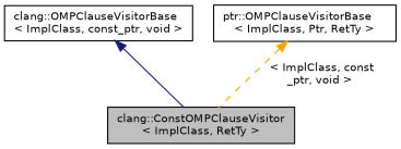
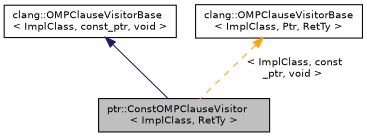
  digraph {
    node [color=black fontname=Helvetica fontsize=10 shape=record]
    edge [dir=back fontname=Helvetica fontsize=10 labelfontname=Helvetica labelfontsize=10]
-   n1 [fillcolor=grey75 fontcolor=black height=0.2 label="clang::ConstOMPClauseVisitor\l\< ImplClass, RetTy \>" style=filled width=0.4]
+   n1 [fillcolor=grey75 fontcolor=black height=0.2 label="ptr::ConstOMPClauseVisitor\l\< ImplClass, RetTy \>" style=filled width=0.4]
    n2 [height=0.2 label="clang::OMPClauseVisitorBase\l\< ImplClass, const_ptr, void \>" width=0.4]
-   n3 [height=0.2 label="ptr::OMPClauseVisitorBase\l\< ImplClass, Ptr, RetTy \>" width=0.4]
+   n3 [height=0.2 label="clang::OMPClauseVisitorBase\l\< ImplClass, Ptr, RetTy \>" width=0.4]
    n2 -> n1 [color=midnightblue style=solid]
    n3 -> n1 [color=orange label=" \< ImplClass, const\l_ptr, void \>" style=dashed]
  }
